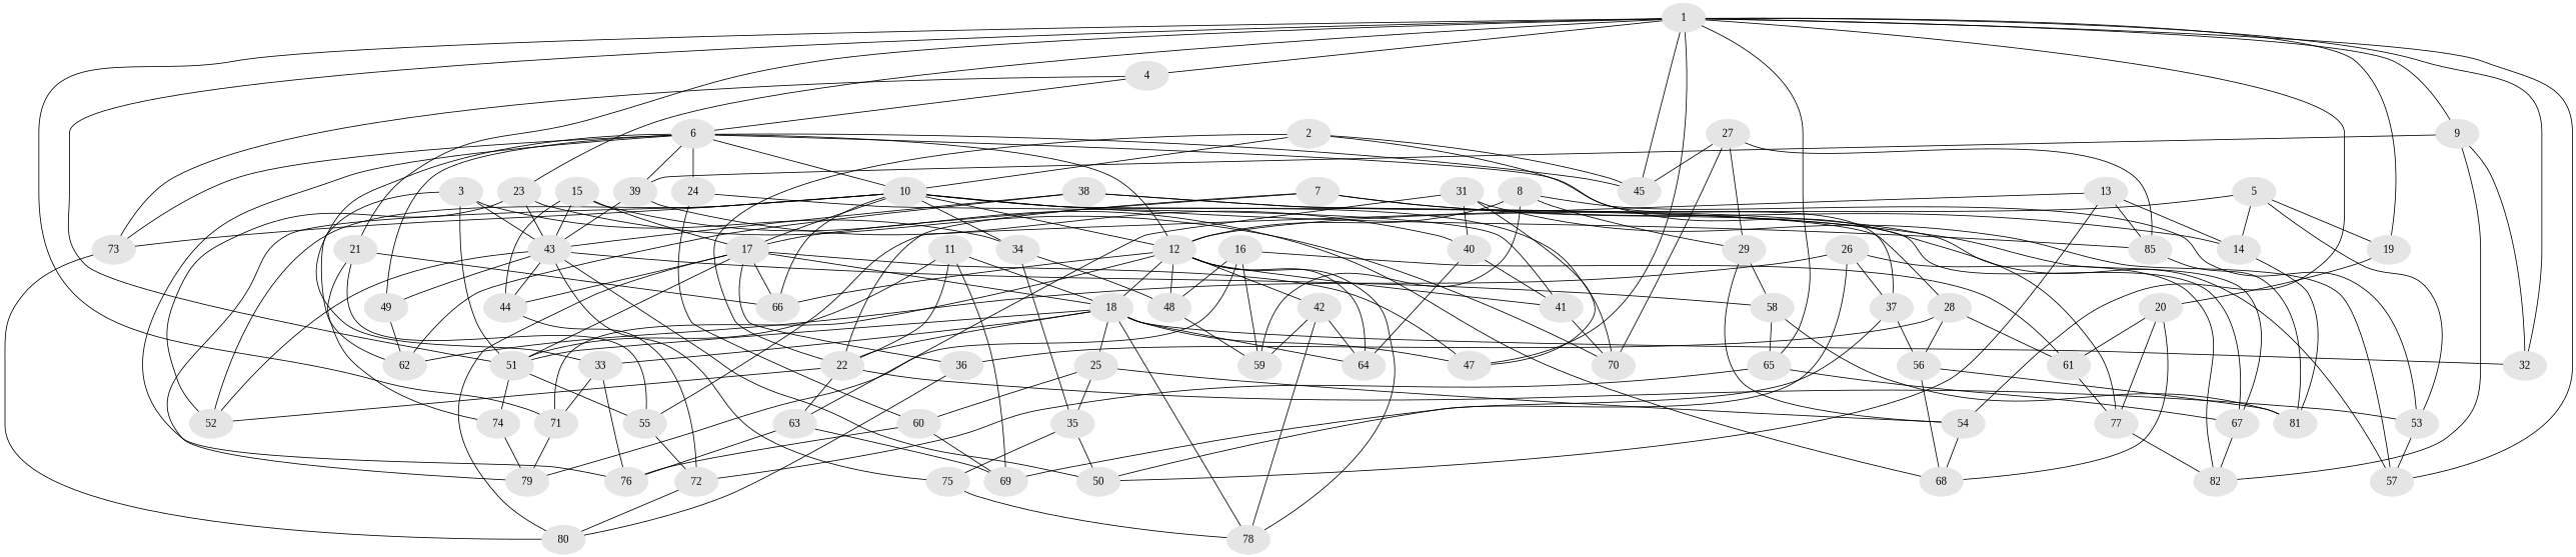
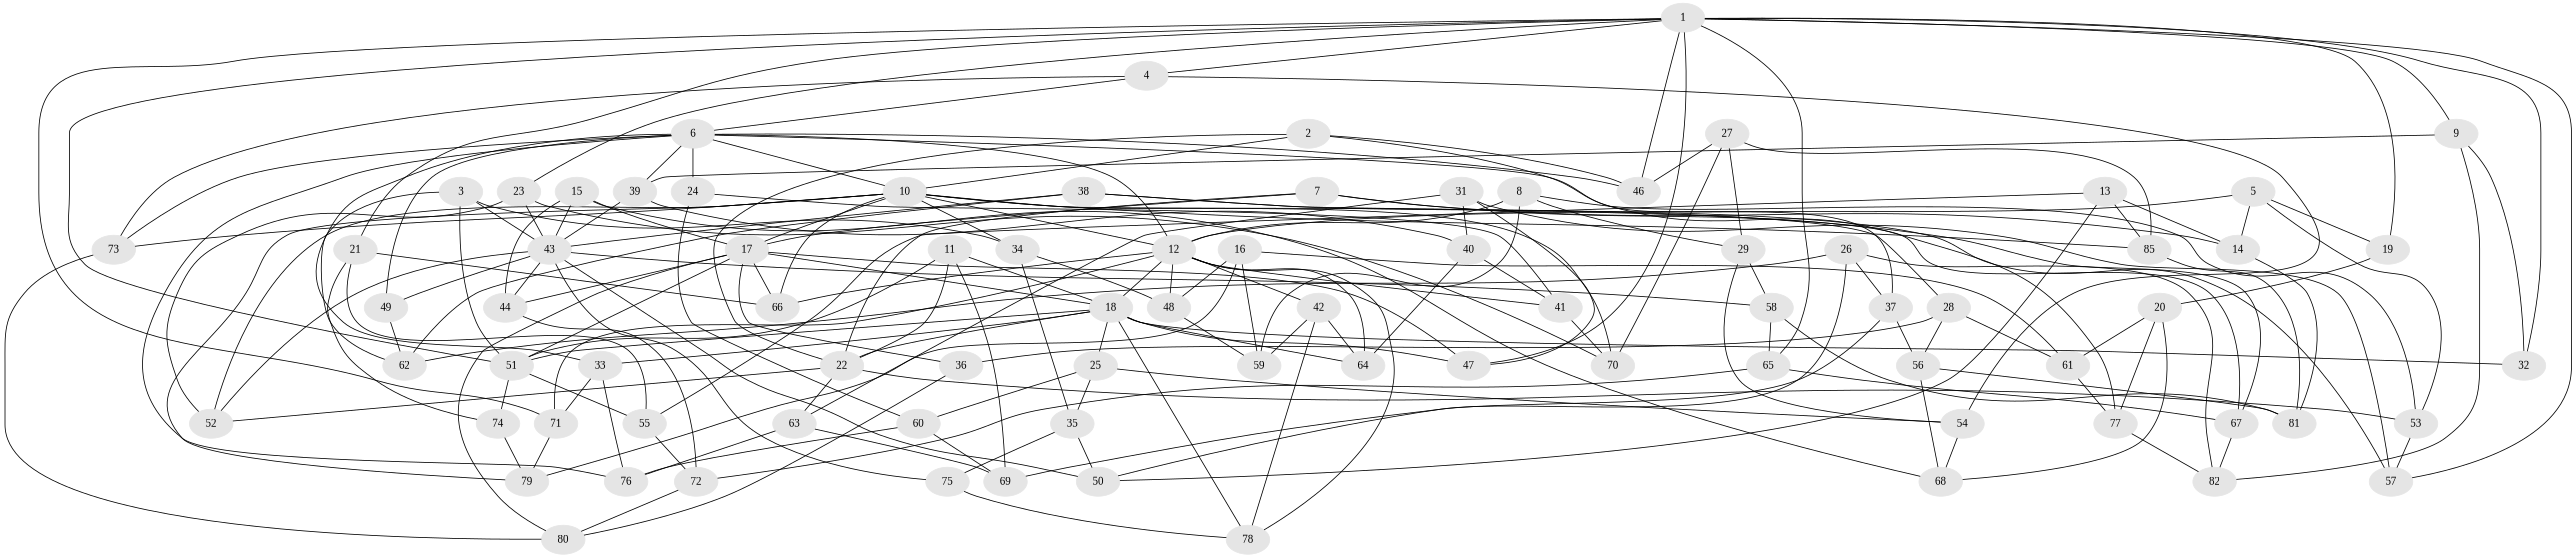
  graph {
    fontname="Liberation Serif"
    node [color=gray90 fontname="Liberation Serif" style=filled]
    edge [fontname="Liberation Serif" weight=1.0]
    1
    4
    9
    19
    21
    23
    32
-   46 [label=45]
+   46
    47
    51
    57
    65
    71
    6
    54
    73
    39
    82
    20
    66
    55
    74
    43
    52
    70
    67
    72
    79
    2
    10
    22
    37
    34
    12
    17
    28
    n37 [label=85]
    53
    63
    69
    56
    3
    62
    48
    35
    49
    50
    44
    58
    75
    24
    33
    76
    77
    68
    80
    5
    14
    18
    41
    42
    64
    78
    81
    60
    40
    7
    36
    8
    29
    59
    61
    11
    25
    13
    15
    16
    26
    27
    31
    38
    1 -- 4
    1 -- 9
    1 -- 19
    1 -- 21
    1 -- 23
    1 -- 32
    1 -- 46
    1 -- 47
    1 -- 51
    1 -- 57
    1 -- 65
    1 -- 71
    4 -- 6
-   1 -- 54
+   4 -- 54
    4 -- 73
    9 -- 32
    9 -- 39
    9 -- 82
    19 -- 20
    21 -- 66
    21 -- 55
    21 -- 74
    23 -- 43
    23 -- 52
    23 -- 70
    51 -- 55
    51 -- 74
    65 -- 67
    65 -- 72
    71 -- 79
    6 -- 46
    6 -- 73
    6 -- 39
    6 -- 10
    6 -- 12
    6 -- 49
    6 -- 24 [weight=2.0]
    6 -- 33
    6 -- 76
    6 -- 77
    54 -- 68
    73 -- 80
    39 -- 43
    39 -- 40
    20 -- 77
    20 -- 68
    20 -- 61
    55 -- 72
    74 -- 79
    43 -- 52
    43 -- 49 [weight=2.0]
    43 -- 50
    43 -- 44
    43 -- 58
    43 -- 75
    67 -- 82
    72 -- 80
    2 -- 46
    2 -- 10
    2 -- 22
    2 -- 37
    10 -- 73
    10 -- 66
    10 -- 52
    10 -- 70
    10 -- 79
    10 -- 34
    10 -- 12
    10 -- 17
    10 -- 28
    10 -- n37
    22 -- 52
    22 -- 53
    22 -- 63
    37 -- 69
    37 -- 56
    34 -- 48
    34 -- 35
    12 -- 71
    12 -- 66
    12 -- 48
    12 -- 18
    12 -- 41
    12 -- 42
    12 -- 64
    12 -- 78
    17 -- 47
    17 -- 51
    17 -- 66
    17 -- 44
    17 -- 80
    17 -- 18
    17 -- 36
    28 -- 56
    28 -- 36
    28 -- 61
    n37 -- 81
    53 -- 57
    63 -- 69
    63 -- 76
    56 -- 68
    56 -- 81
    3 -- 51
    3 -- 43
    3 -- 34
    3 -- 62
    48 -- 59
    35 -- 50
    35 -- 75
    49 -- 62
    44 -- 72
    58 -- 65
    58 -- 81
    75 -- 78
    24 -- 41
    24 -- 60
    33 -- 71
    33 -- 76
    77 -- 82
    5 -- 19
    5 -- 12
    5 -- 53
    5 -- 14
    14 -- 81
    18 -- 32
    18 -- 47
    18 -- 51 [weight=2.0]
    18 -- 22
    18 -- 33
    18 -- 64
    18 -- 78
    18 -- 25
    41 -- 70
    42 -- 64
    42 -- 78
    42 -- 59
    60 -- 69
    60 -- 76
    40 -- 41
    40 -- 64
    7 -- 67
    7 -- 22
    7 -- 17
    7 -- 14
    36 -- 80
    8 -- 12
    8 -- 53
    8 -- 29
    8 -- 59
    29 -- 54
    29 -- 58
    61 -- 77
    11 -- 51
    11 -- 22
    11 -- 69
    11 -- 18
    25 -- 54
    25 -- 35
    25 -- 60
    13 -- 55
    13 -- n37
    13 -- 50
    13 -- 14
    15 -- 43
    15 -- 17
    15 -- 44
    15 -- 68
    16 -- 79
    16 -- 48
    16 -- 59
    16 -- 61
    26 -- 82
    26 -- 37
    26 -- 62
    26 -- 50
    27 -- 46
    27 -- 70
    27 -- n37
    27 -- 29
    31 -- 47
    31 -- 57
    31 -- 63
    31 -- 40
    38 -- 57
    38 -- 43
    38 -- 67
    38 -- 62
  }
